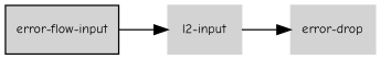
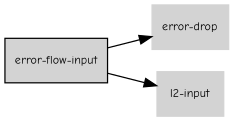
  digraph {
    fontname="Comic Neue"
    rankdir=LR
    node [color=lightgray fillcolor=lightgray fontcolor=black fontname="Comic Neue" fontsize=10 shape=box style=filled]
    edge [fontname="Comic Neue" fontsize=8]
    n1 [color=black label="error-flow-input"]
    "error-drop"
    "l2-input"
-   "l2-input" -> "error-drop"
+   n1 -> "error-drop"
    n1 -> "l2-input"
  }
